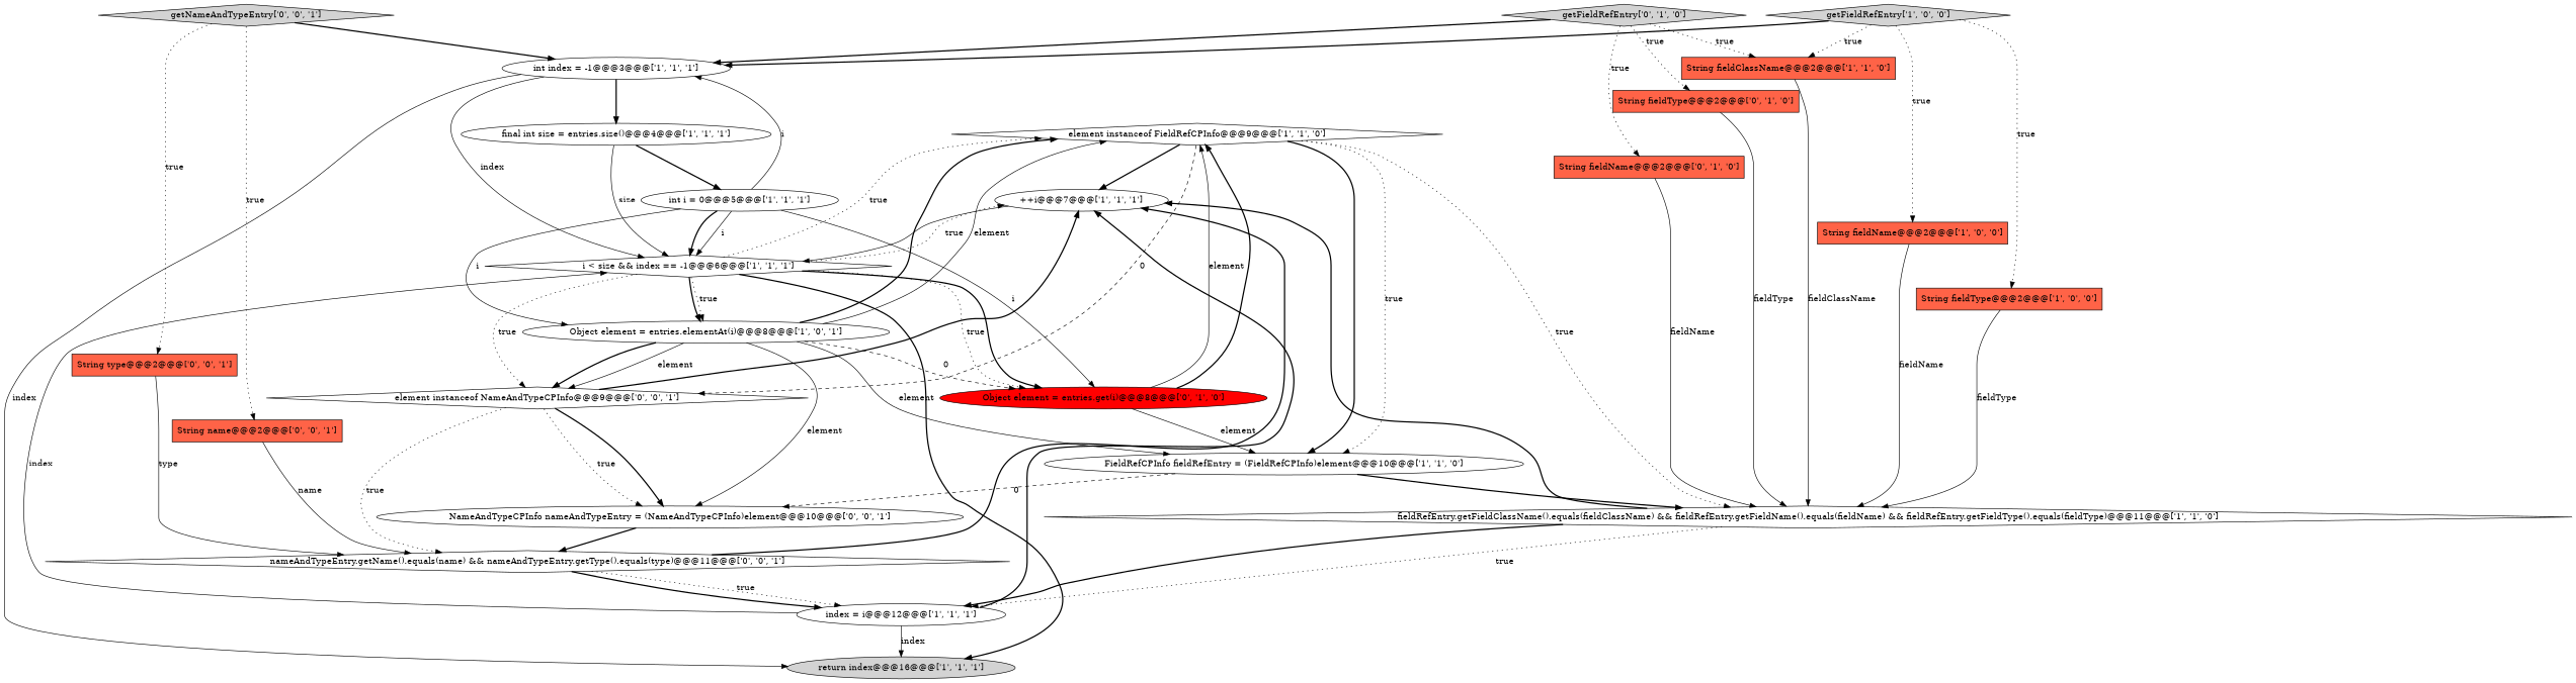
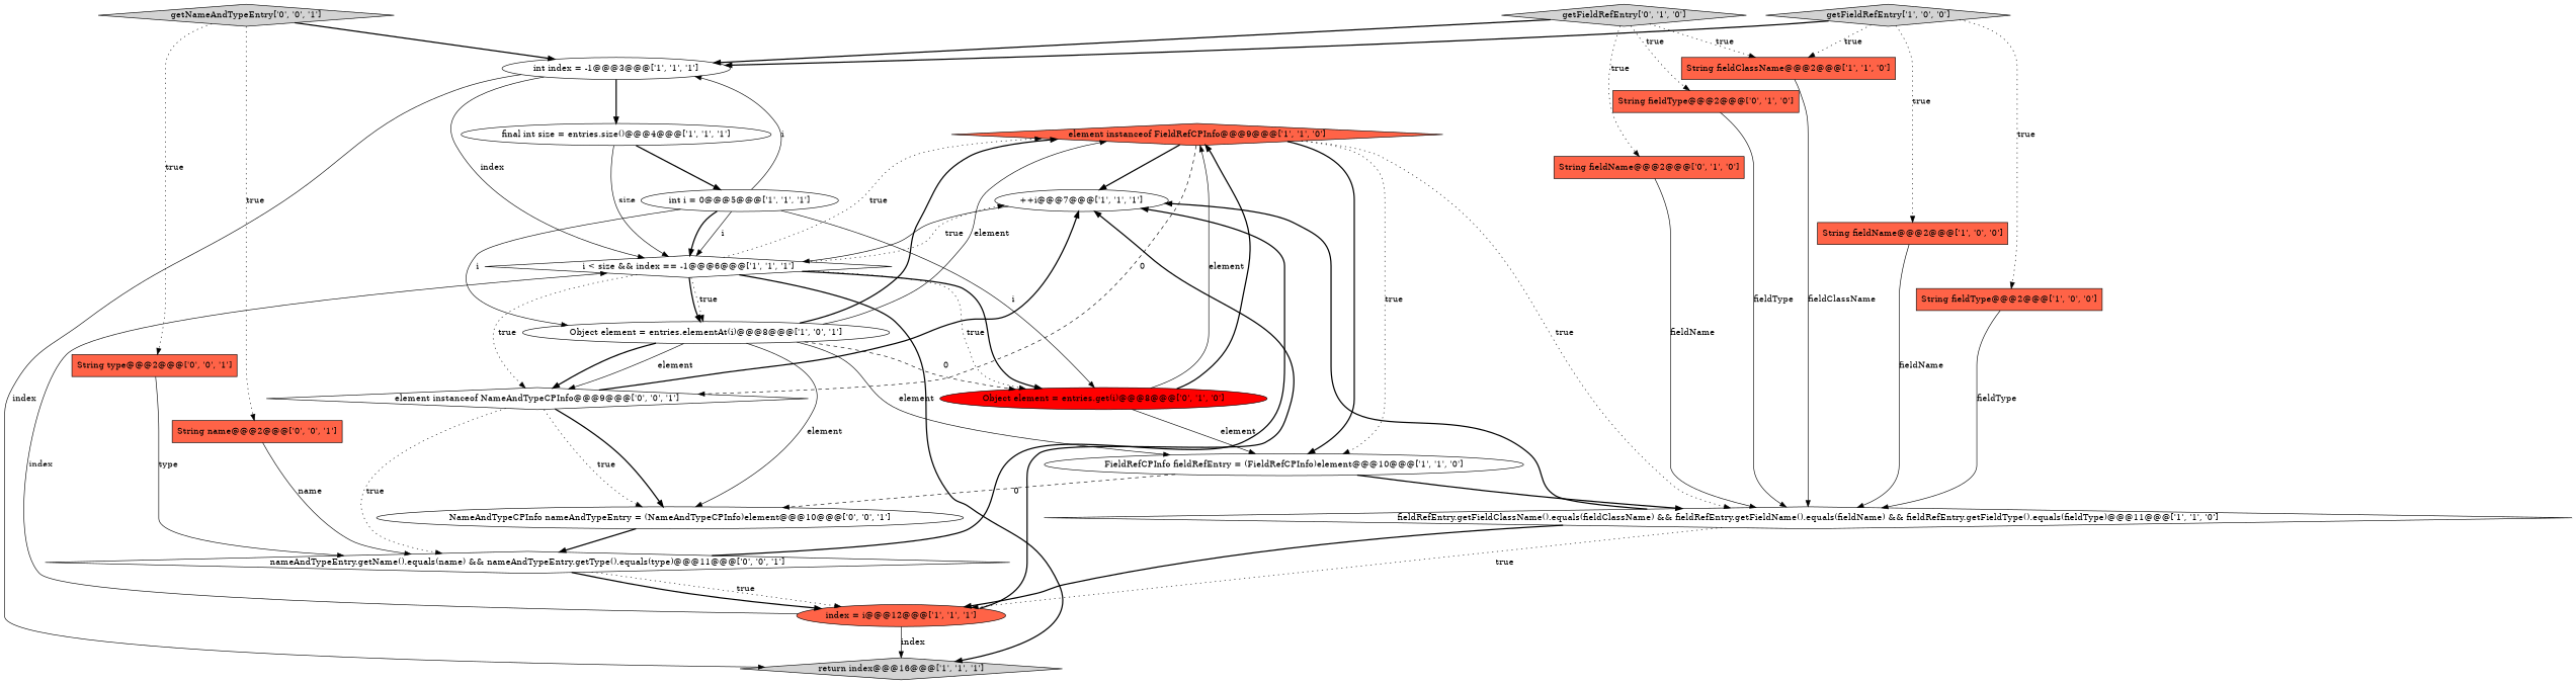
  digraph {
    node [fillcolor=white shape=ellipse style=filled]
    edge [style=bold]
-   n1 [label="element instanceof FieldRefCPInfo@@@9@@@['1', '1', '0']" shape=diamond]
+   n1 [fillcolor=tomato label="element instanceof FieldRefCPInfo@@@9@@@['1', '1', '0']" shape=diamond]
    n2 [label="++i@@@7@@@['1', '1', '1']"]
    n3 [label="fieldRefEntry.getFieldClassName().equals(fieldClassName) && fieldRefEntry.getFieldName().equals(fieldName) && fieldRefEntry.getFieldType().equals(fieldType)@@@11@@@['1', '1', '0']" shape=diamond]
    n4 [label="FieldRefCPInfo fieldRefEntry = (FieldRefCPInfo)element@@@10@@@['1', '1', '0']"]
    n5 [label="element instanceof NameAndTypeCPInfo@@@9@@@['0', '0', '1']" shape=diamond]
    n6 [label="i < size && index == -1@@@6@@@['1', '1', '1']" shape=diamond]
-   n7 [label="index = i@@@12@@@['1', '1', '1']"]
+   n7 [fillcolor=tomato label="index = i@@@12@@@['1', '1', '1']"]
    n8 [label="NameAndTypeCPInfo nameAndTypeEntry = (NameAndTypeCPInfo)element@@@10@@@['0', '0', '1']"]
    n9 [label="nameAndTypeEntry.getName().equals(name) && nameAndTypeEntry.getType().equals(type)@@@11@@@['0', '0', '1']" shape=diamond]
-   n10 [fillcolor=lightgray label="return index@@@16@@@['1', '1', '1']"]
+   n10 [fillcolor=lightgray label="return index@@@16@@@['1', '1', '1']" shape=diamond]
    n11 [label="int i = 0@@@5@@@['1', '1', '1']"]
    n12 [fillcolor=red label="Object element = entries.get(i)@@@8@@@['0', '1', '0']"]
    n13 [label="Object element = entries.elementAt(i)@@@8@@@['1', '0', '1']"]
    n14 [label="int index = -1@@@3@@@['1', '1', '1']"]
    n15 [fillcolor=tomato label="String fieldType@@@2@@@['0', '1', '0']" shape=box]
    n16 [fillcolor=lightgray label="getFieldRefEntry['0', '1', '0']" shape=diamond]
    n17 [fillcolor=tomato label="String fieldName@@@2@@@['0', '1', '0']" shape=box]
    n18 [fillcolor=tomato label="String fieldClassName@@@2@@@['1', '1', '0']" shape=box]
    n19 [label="final int size = entries.size()@@@4@@@['1', '1', '1']"]
    n20 [fillcolor=tomato label="String type@@@2@@@['0', '0', '1']" shape=box]
    n21 [fillcolor=tomato label="String fieldName@@@2@@@['1', '0', '0']" shape=box]
    n22 [fillcolor=tomato label="String fieldType@@@2@@@['1', '0', '0']" shape=box]
    n23 [fillcolor=lightgray label="getFieldRefEntry['1', '0', '0']" shape=diamond]
    n24 [fillcolor=tomato label="String name@@@2@@@['0', '0', '1']" shape=box]
    n25 [fillcolor=lightgray label="getNameAndTypeEntry['0', '0', '1']" shape=diamond]
    n1 -> n2
    n1 -> n3 [label=true style=dotted]
    n1 -> n4 [label=true style=dotted]
    n1 -> n4
    n1 -> n5 [label=0 style=dashed]
    n2 -> n6 [style=solid]
    n3 -> n2
    n3 -> n7
    n3 -> n7 [label=true style=dotted]
    n4 -> n3
    n4 -> n8 [label=0 style=dashed]
    n5 -> n2
    n5 -> n8 [label=true style=dotted]
    n5 -> n8
    n5 -> n9 [label=true style=dotted]
    n6 -> n1 [label=true style=dotted]
    n6 -> n2 [label=true style=dotted]
    n6 -> n5 [label=true style=dotted]
    n6 -> n10
    n6 -> n12 [label=true style=dotted]
    n6 -> n12
    n6 -> n13 [label=true style=dotted]
    n6 -> n13
    n7 -> n2
    n7 -> n6 [label=index style=solid]
    n7 -> n10 [label=index style=solid]
    n8 -> n9
    n9 -> n2
    n9 -> n7 [label=true style=dotted]
    n9 -> n7
    n11 -> n6
    n11 -> n6 [label=i style=solid]
    n11 -> n12 [label=i style=solid]
    n11 -> n13 [label=i style=solid]
    n11 -> n14 [label=i style=solid]
    n12 -> n1 [label=element style=solid]
    n12 -> n1
    n12 -> n4 [label=element style=solid]
    n13 -> n1
    n13 -> n1 [label=element style=solid]
    n13 -> n4 [label=element style=solid]
    n13 -> n5
    n13 -> n5 [label=element style=solid]
    n13 -> n8 [label=element style=solid]
    n13 -> n12 [label=0 style=dashed]
    n14 -> n6 [label=index style=solid]
    n14 -> n10 [label=index style=solid]
    n14 -> n19
    n15 -> n3 [label=fieldType style=solid]
    n16 -> n14
    n16 -> n15 [label=true style=dotted]
    n16 -> n17 [label=true style=dotted]
    n16 -> n18 [label=true style=dotted]
    n17 -> n3 [label=fieldName style=solid]
    n18 -> n3 [label=fieldClassName style=solid]
    n19 -> n6 [label=size style=solid]
    n19 -> n11
    n20 -> n9 [label=type style=solid]
    n21 -> n3 [label=fieldName style=solid]
    n22 -> n3 [label=fieldType style=solid]
    n23 -> n14
    n23 -> n18 [label=true style=dotted]
    n23 -> n21 [label=true style=dotted]
    n23 -> n22 [label=true style=dotted]
    n24 -> n9 [label=name style=solid]
    n25 -> n14
    n25 -> n20 [label=true style=dotted]
    n25 -> n24 [label=true style=dotted]
  }
